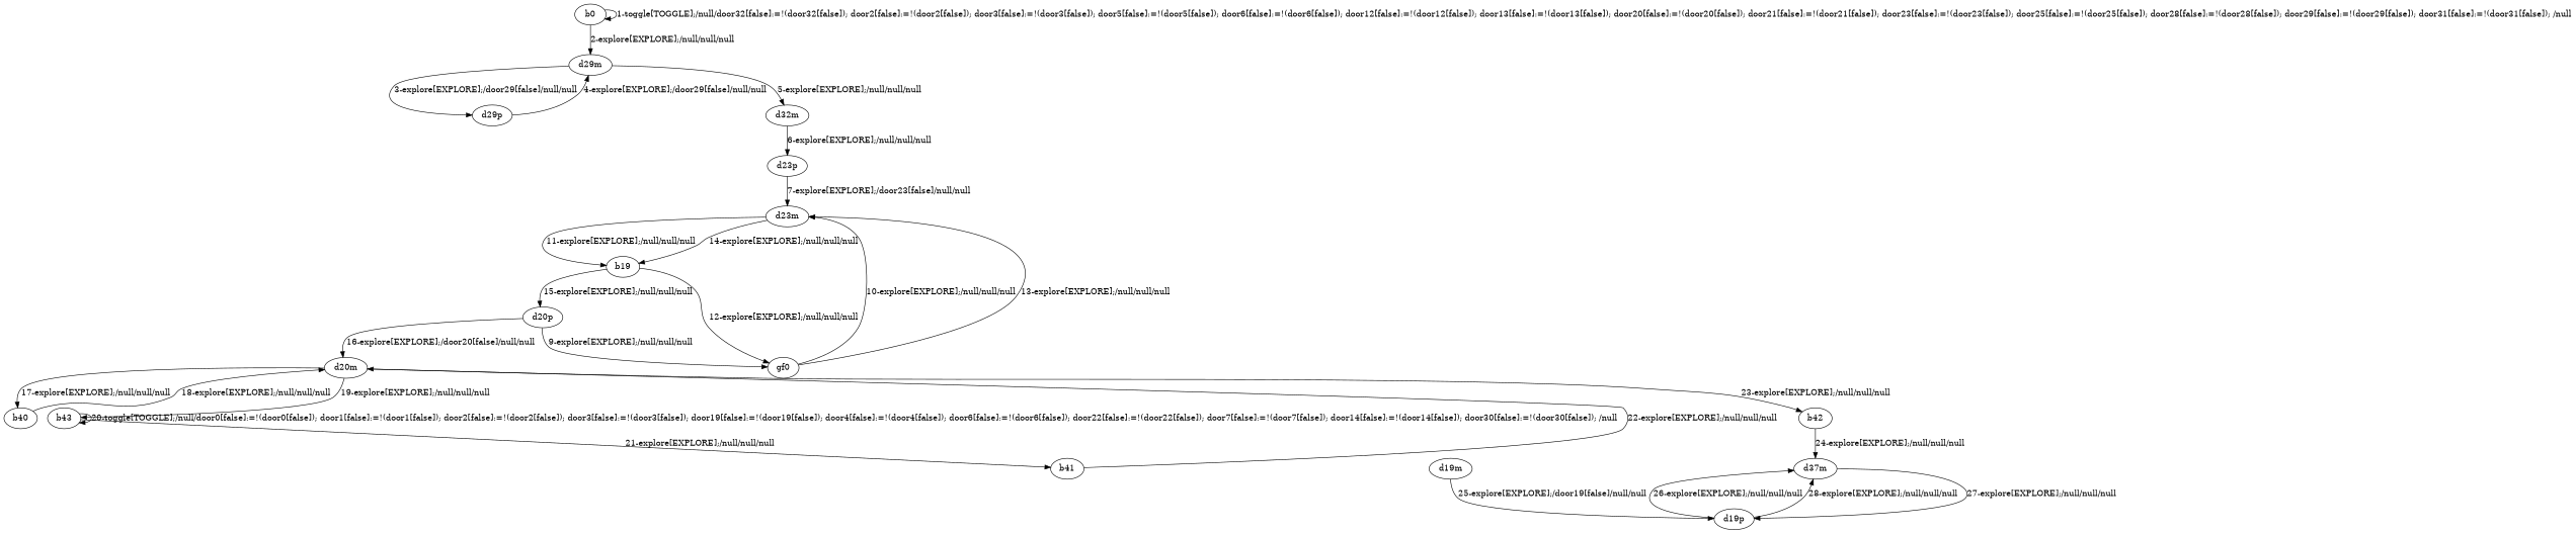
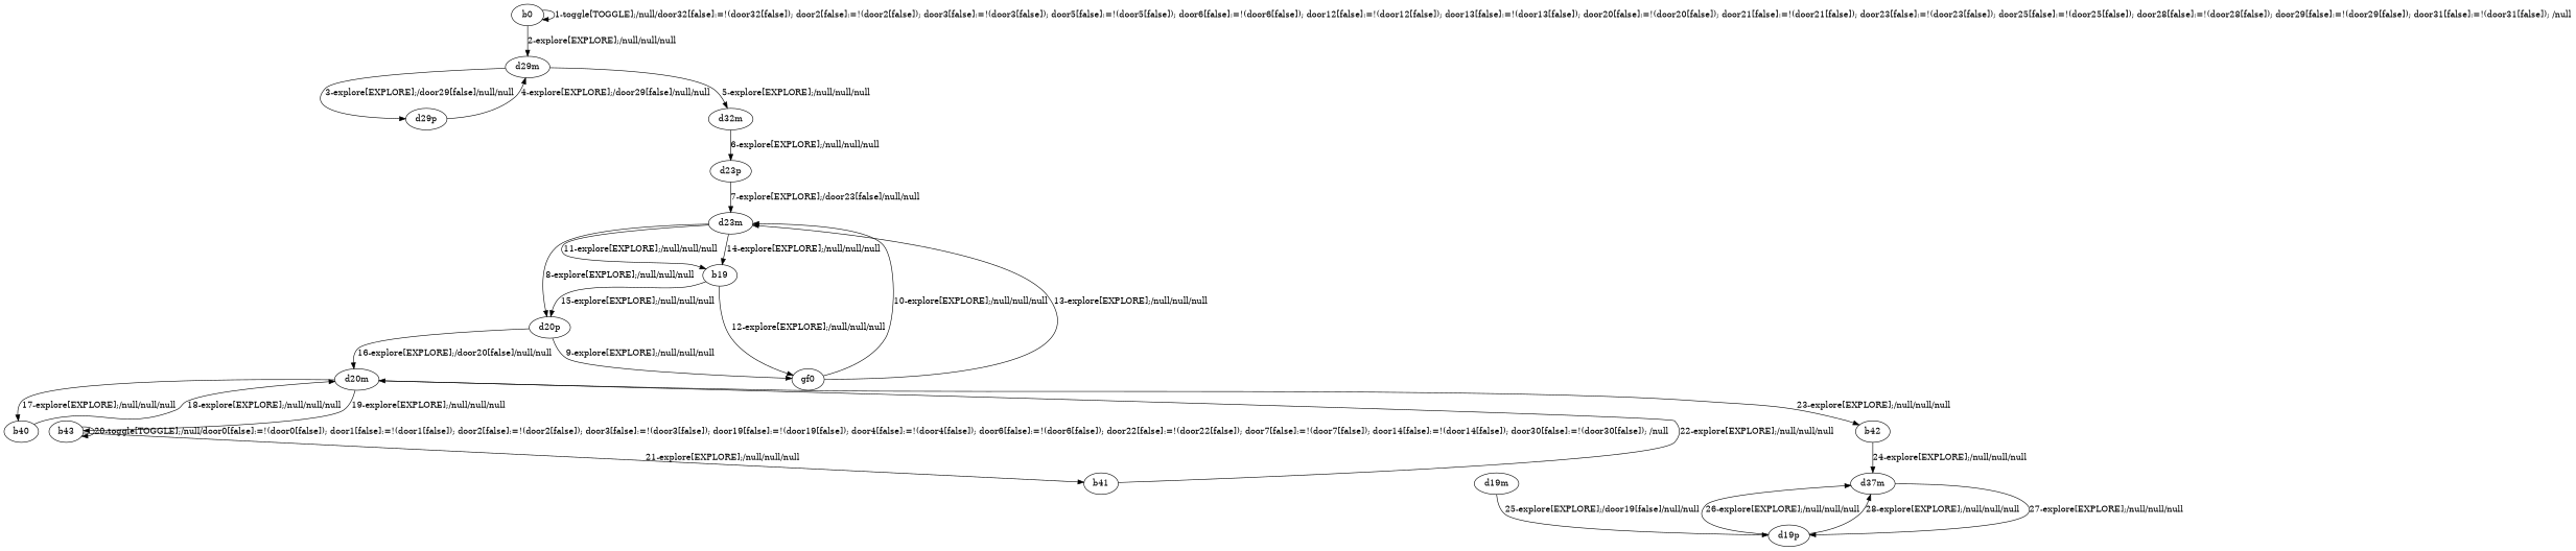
  digraph {
    b0
    d29m
    d29p
    d32m
    d23p
    d23m
    d20p
    b19
    gf0
    d20m
    b40
    b43
    b42
    b41
    d37m
    d19m
    d19p
    b0 -> b0 [label="1-toggle[TOGGLE];/null/door32[false]:=!(door32[false]); door2[false]:=!(door2[false]); door3[false]:=!(door3[false]); door5[false]:=!(door5[false]); door6[false]:=!(door6[false]); door12[false]:=!(door12[false]); door13[false]:=!(door13[false]); door20[false]:=!(door20[false]); door21[false]:=!(door21[false]); door23[false]:=!(door23[false]); door25[false]:=!(door25[false]); door28[false]:=!(door28[false]); door29[false]:=!(door29[false]); door31[false]:=!(door31[false]); /null"]
    b0 -> d29m [label="2-explore[EXPLORE];/null/null/null"]
    d29m -> d29p [label="3-explore[EXPLORE];/door29[false]/null/null"]
    d29m -> d32m [label="5-explore[EXPLORE];/null/null/null"]
    d29p -> d29m [label="4-explore[EXPLORE];/door29[false]/null/null"]
    d32m -> d23p [label="6-explore[EXPLORE];/null/null/null"]
    d23p -> d23m [label="7-explore[EXPLORE];/door23[false]/null/null"]
+   d23m -> d20p [label="8-explore[EXPLORE];/null/null/null"]
    d23m -> b19 [label="11-explore[EXPLORE];/null/null/null"]
    d23m -> b19 [label="14-explore[EXPLORE];/null/null/null"]
    d20p -> gf0 [label="9-explore[EXPLORE];/null/null/null"]
    d20p -> d20m [label="16-explore[EXPLORE];/door20[false]/null/null"]
    b19 -> d20p [label="15-explore[EXPLORE];/null/null/null"]
    b19 -> gf0 [label="12-explore[EXPLORE];/null/null/null"]
    gf0 -> d23m [label="10-explore[EXPLORE];/null/null/null"]
    gf0 -> d23m [label="13-explore[EXPLORE];/null/null/null"]
    d20m -> b40 [label="17-explore[EXPLORE];/null/null/null"]
    d20m -> b43 [label="19-explore[EXPLORE];/null/null/null"]
    d20m -> b42 [label="23-explore[EXPLORE];/null/null/null"]
    b40 -> d20m [label="18-explore[EXPLORE];/null/null/null"]
    b43 -> b43 [label="20-toggle[TOGGLE];/null/door0[false]:=!(door0[false]); door1[false]:=!(door1[false]); door2[false]:=!(door2[false]); door3[false]:=!(door3[false]); door19[false]:=!(door19[false]); door4[false]:=!(door4[false]); door6[false]:=!(door6[false]); door22[false]:=!(door22[false]); door7[false]:=!(door7[false]); door14[false]:=!(door14[false]); door30[false]:=!(door30[false]); /null"]
    b43 -> b41 [label="21-explore[EXPLORE];/null/null/null"]
    b42 -> d37m [label="24-explore[EXPLORE];/null/null/null"]
    b41 -> d20m [label="22-explore[EXPLORE];/null/null/null"]
    d37m -> d19p [label="27-explore[EXPLORE];/null/null/null"]
    d19m -> d19p [label="25-explore[EXPLORE];/door19[false]/null/null"]
    d19p -> d37m [label="26-explore[EXPLORE];/null/null/null"]
    d19p -> d37m [label="28-explore[EXPLORE];/null/null/null"]
  }
